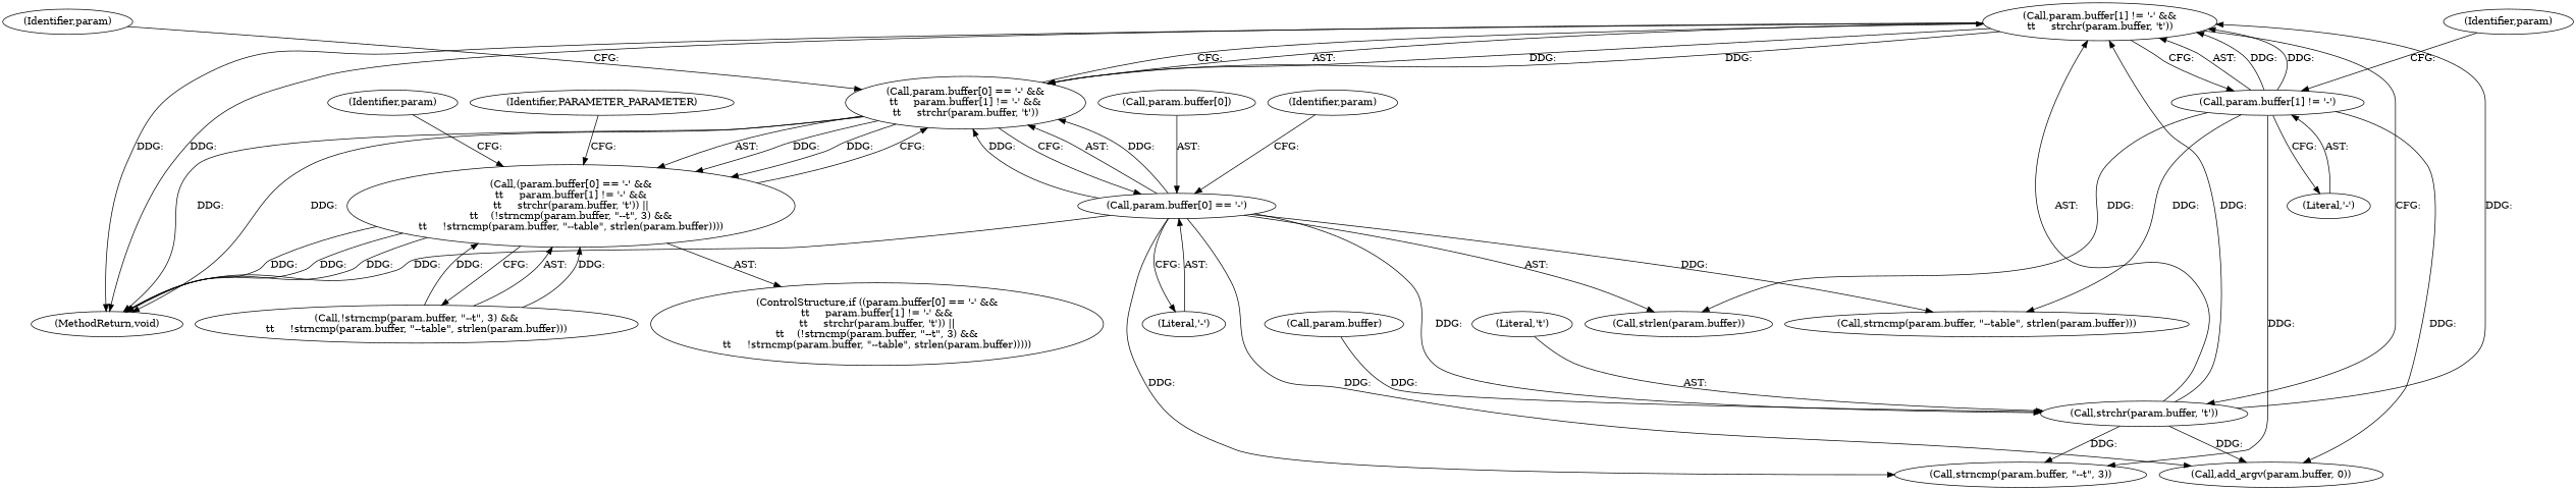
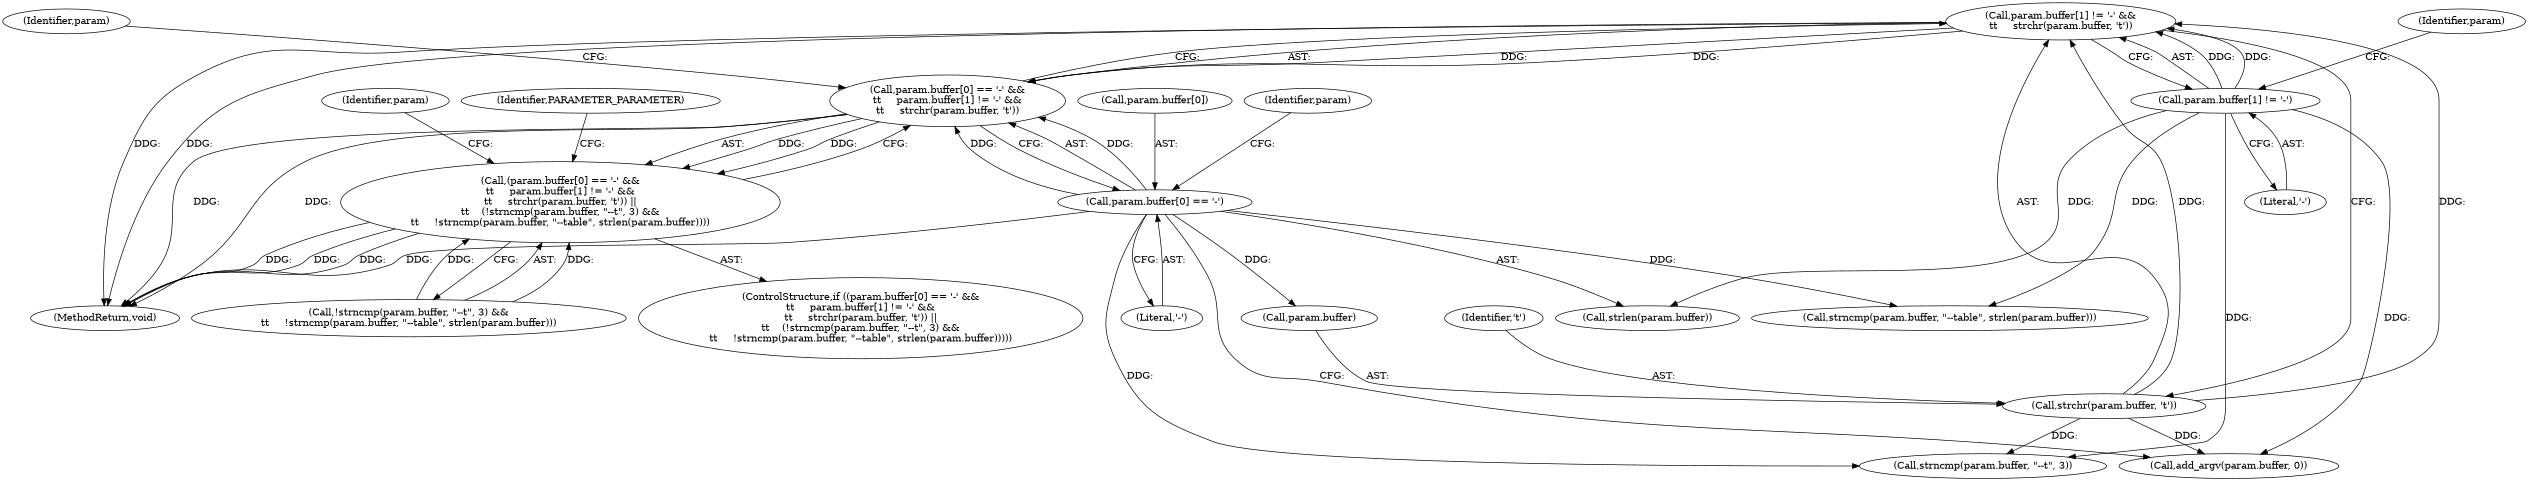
  digraph {
    n1 [label="(Call,param.buffer[1] != '-' &&\n\t\t     strchr(param.buffer, 't'))"]
    n2 [label="(Call,param.buffer[1] != '-')"]
    n3 [label="(Call,strchr(param.buffer, 't'))"]
    n4 [label="(Call,param.buffer[0] == '-' &&\n\t\t     param.buffer[1] != '-' &&\n\t\t     strchr(param.buffer, 't'))"]
    n5 [label="(MethodReturn,void)"]
    n6 [label="(Call,strncmp(param.buffer, \"--table\", strlen(param.buffer)))"]
    n7 [label="(Call,strlen(param.buffer))"]
    n8 [label="(Call,add_argv(param.buffer, 0))"]
    n9 [label="(Literal,'-')"]
    n10 [label="(Call,strncmp(param.buffer, \"--t\", 3))"]
    n11 [label="(Call,param.buffer[0] == '-')"]
    n12 [label="(Call,(param.buffer[0] == '-' &&\n\t\t     param.buffer[1] != '-' &&\n\t\t     strchr(param.buffer, 't')) ||\n\t\t    (!strncmp(param.buffer, \"--t\", 3) &&\n\t\t     !strncmp(param.buffer, \"--table\", strlen(param.buffer))))"]
-   n13 [label="(Literal,'t')"]
+   n13 [label="(Identifier,'t')"]
    n14 [label="(Literal,'-')"]
    n15 [label="(Call,!strncmp(param.buffer, \"--t\", 3) &&\n\t\t     !strncmp(param.buffer, \"--table\", strlen(param.buffer)))"]
    n16 [label="(ControlStructure,if ((param.buffer[0] == '-' &&\n\t\t     param.buffer[1] != '-' &&\n\t\t     strchr(param.buffer, 't')) ||\n\t\t    (!strncmp(param.buffer, \"--t\", 3) &&\n\t\t     !strncmp(param.buffer, \"--table\", strlen(param.buffer)))))"]
    n17 [label="(Identifier,param)"]
    n18 [label="(Identifier,param)"]
    n19 [label="(Call,param.buffer[0])"]
    n20 [label="(Identifier,param)"]
    n21 [label="(Identifier,param)"]
    n22 [label="(Identifier,PARAMETER_PARAMETER)"]
    n23 [label="(Call,param.buffer)"]
    n1 -> n2 [label="CFG: "]
    n1 -> n3 [label="CFG: "]
    n1 -> n4 [label="AST: "]
    n1 -> n4 [label="DDG: "]
    n1 -> n4 [label="DDG: "]
    n1 -> n5 [label="DDG: "]
    n1 -> n5 [label="DDG: "]
    n2 -> n1 [label="AST: "]
    n2 -> n1 [label="DDG: "]
    n2 -> n1 [label="DDG: "]
    n2 -> n6 [label="DDG: "]
    n2 -> n7 [label="DDG: "]
    n2 -> n8 [label="DDG: "]
    n2 -> n9 [label="CFG: "]
    n2 -> n10 [label="DDG: "]
    n3 -> n1 [label="AST: "]
    n3 -> n1 [label="DDG: "]
    n3 -> n1 [label="DDG: "]
    n3 -> n8 [label="DDG: "]
    n3 -> n10 [label="DDG: "]
    n4 -> n1 [label="CFG: "]
    n4 -> n5 [label="DDG: "]
    n4 -> n5 [label="DDG: "]
    n4 -> n11 [label="CFG: "]
    n4 -> n12 [label="AST: "]
    n4 -> n12 [label="DDG: "]
    n4 -> n12 [label="DDG: "]
    n9 -> n2 [label="AST: "]
-   n11 -> n3 [label="DDG: "]
+   n11 -> n23 [label="DDG: "]
    n11 -> n4 [label="AST: "]
    n11 -> n4 [label="DDG: "]
    n11 -> n4 [label="DDG: "]
    n11 -> n5 [label="DDG: "]
    n11 -> n6 [label="DDG: "]
    n11 -> n7 [label="AST: "]
-   n11 -> n8 [label="DDG: "]
+   n11 -> n8 [label="CFG: "]
    n11 -> n10 [label="DDG: "]
    n11 -> n14 [label="CFG: "]
    n12 -> n4 [label="CFG: "]
    n12 -> n5 [label="DDG: "]
    n12 -> n5 [label="DDG: "]
    n12 -> n5 [label="DDG: "]
    n12 -> n15 [label="CFG: "]
    n12 -> n16 [label="AST: "]
    n13 -> n3 [label="AST: "]
    n14 -> n11 [label="AST: "]
    n15 -> n12 [label="AST: "]
    n15 -> n12 [label="DDG: "]
    n15 -> n12 [label="DDG: "]
    n17 -> n4 [label="CFG: "]
    n18 -> n12 [label="CFG: "]
    n19 -> n11 [label="AST: "]
    n20 -> n2 [label="CFG: "]
    n21 -> n11 [label="CFG: "]
    n22 -> n12 [label="CFG: "]
-   n23 -> n3 [label="DDG: "]
+   n23 -> n3 [label="AST: "]
  }
